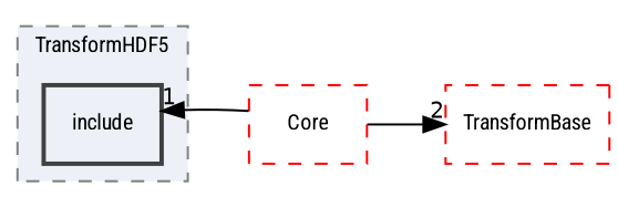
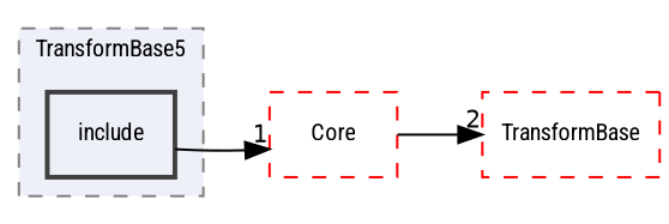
  digraph {
    compound=true
    fontname="Roboto Condensed"
    rankdir=LR
    node [color=red fillcolor="#edf0f7" fontname="Roboto Condensed" fontsize=10 shape=box style="dashed,"]
    edge [fontname="Roboto Condensed" fontsize=10 labeldistance=1.5 labelfontname=Helvetica labelfontsize=10]
    n1 [color=grey25 label=include style="filled,bold,"]
    n2 [label=Core]
    n3 [label=TransformBase]
    subgraph cluster_1 {
      bgcolor="#edf0f7"
      fontsize=10
-     label=TransformHDF5
+     label=TransformBase5
      pencolor=grey50
      style="filled,dashed,"
      n1
    }
-   n2 -> n1 [headlabel=1]
+   n1 -> n2 [headlabel=1]
    n2 -> n3 [headlabel=2]
  }
